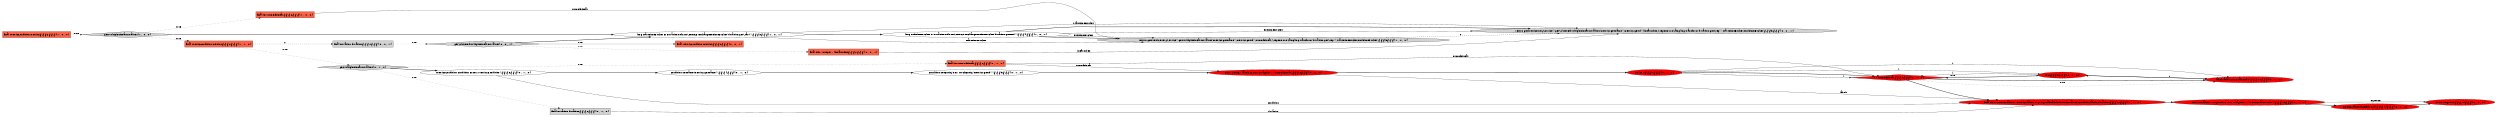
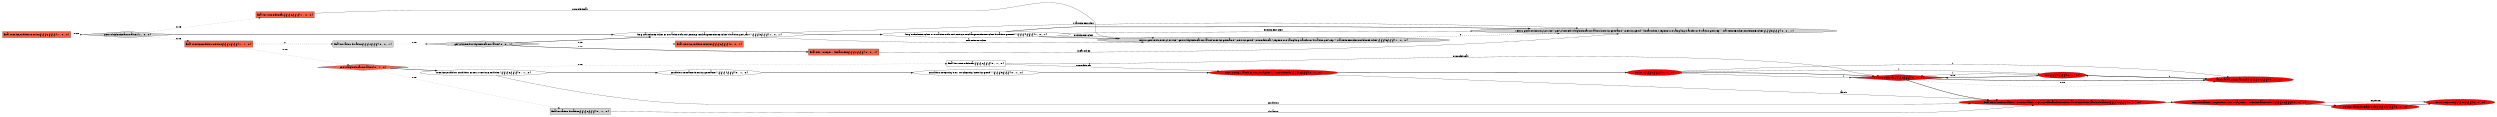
  digraph {
    rankdir=LR
    node [fillcolor=red shape=ellipse style=filled]
    edge [style=bold]
    n1 [fillcolor=white label="condition.setName(metrics.getName())@@@4@@@['0', '1', '0']"]
    n2 [fillcolor=white label="condition.setEntity(new MockEntity(metrics.getId()))@@@5@@@['0', '1', '0']"]
    n3 [label="List<String> labels = new ArrayList<>(numOfLinear)@@@6@@@['0', '1', '0']"]
    n4 [label="final List<MetricsValues> metricsValues = query.readLabeledMetricsValues(condition,labels,duration)@@@12@@@['0', '1', '0']"]
    n5 [label="List<IntValues> response = new ArrayList<>(metricsValues.size())@@@13@@@['0', '1', '0']"]
    n6 [label="return response@@@18@@@['0', '1', '0']"]
    n7 [label="metricsValues.forEach(null)@@@14@@@['0', '1', '0']"]
-   n8 [fillcolor=tomato label="final int numOfLinear@@@2@@@['0', '1', '0']" shape=box]
+   n8 [fillcolor=white label="final int numOfLinear@@@2@@@['0', '1', '0']" shape=box]
    n9 [label="i < numOfLinear@@@8@@@['0', '1', '0']" shape=diamond]
    n10 [label="i++@@@9@@@['0', '1', '0']"]
    n11 [label="labels.add(String.valueOf(i))@@@10@@@['0', '1', '0']"]
    n12 [label="int i = 0@@@7@@@['0', '1', '0']"]
    n13 [fillcolor=tomato label="final MetricCondition metrics@@@2@@@['0', '0', '1']" shape=box]
    n14 [fillcolor=lightgray label="return getMetricQueryService().getSubsetOfMultipleLinearIntValues(metrics.getName(),metrics.getId(),linearIndex,StepToDownSampling.transform(duration.getStep()),startTimeBucket,endTimeBucket)@@@5@@@['0', '0', '1']"]
    n15 [fillcolor=white label="long startTimeBucket = DurationUtils.INSTANCE.exchangeToTimeBucket(duration.getStart())@@@3@@@['1', '0', '1']"]
    n16 [fillcolor=white label="long endTimeBucket = DurationUtils.INSTANCE.exchangeToTimeBucket(duration.getEnd())@@@4@@@['1', '0', '1']"]
    n17 [fillcolor=lightgray label="return getMetricQueryService().getMultipleLinearIntValues(metrics.getName(),metrics.getId(),numOfLinear,StepToDownSampling.transform(duration.getStep()),startTimeBucket,endTimeBucket)@@@5@@@['1', '0', '0']"]
    n18 [fillcolor=lightgray label="getSubsetOfMultipleLinearIntValues['0', '0', '1']" shape=diamond]
    n19 [fillcolor=tomato label="final List<Integer> linearIndex@@@2@@@['0', '0', '1']" shape=box]
    n20 [fillcolor=lightgray label="final Duration duration@@@2@@@['0', '0', '1']" shape=box]
    n21 [fillcolor=lightgray label="getMultipleLinearIntValues['1', '0', '0']" shape=diamond]
    n22 [fillcolor=tomato label="final int numOfLinear@@@2@@@['1', '0', '0']" shape=box]
    n23 [fillcolor=tomato label="final MetricCondition metrics@@@2@@@['1', '1', '0']" shape=box]
-   n24 [fillcolor=lightgray label="getMultipleLinearIntValues['0', '1', '0']" shape=diamond]
+   n24 [fillcolor=tomato label="getMultipleLinearIntValues['0', '1', '0']" shape=diamond]
    n25 [fillcolor=tomato label="final MetricCondition metrics@@@2@@@['1', '0', '0']" shape=box]
    n26 [fillcolor=white label="MetricsCondition condition = new MetricsCondition()@@@3@@@['0', '1', '0']"]
    n27 [fillcolor=lightgray label="final Duration duration@@@2@@@['0', '1', '0']" shape=box]
    n1 -> n2
    n2 -> n3
    n3 -> n4 [label=labels style=solid]
    n3 -> n12
    n4 -> n5
    n5 -> n6 [label=response style=solid]
    n5 -> n7
    n7 -> n6
    n8 -> n3 [label=numOfLinear style=solid]
    n8 -> n9 [label=numOfLinear style=solid]
    n9 -> n4
    n9 -> n10 [label=true style=dotted]
    n9 -> n11
    n9 -> n11 [label=true style=dotted]
    n10 -> n9
    n10 -> n9 [label=i style=solid]
    n10 -> n11 [label=i style=solid]
    n11 -> n10
    n12 -> n9 [label=i style=solid]
    n12 -> n9
    n12 -> n10 [label=i style=solid]
    n12 -> n11 [label=i style=solid]
    n15 -> n14 [label=startTimeBucket style=solid]
    n15 -> n16
    n15 -> n17 [label=startTimeBucket style=solid]
    n16 -> n14
    n16 -> n14 [label=endTimeBucket style=solid]
    n16 -> n17
    n16 -> n17 [label=endTimeBucket style=solid]
    n17 -> n14 [label=0 style=dashed]
-   n18 -> n13 [label=true style=solid]
+   n18 -> n13 [label=true style=dotted]
    n18 -> n15
-   n18 -> n19 [label=true style=dotted]
+   n18 -> n19 [label=true]
    n19 -> n14 [label=linearIndex style=solid]
    n20 -> n18 [label=true style=dotted]
    n21 -> n15
    n21 -> n22 [label=true style=dotted]
    n21 -> n23 [label=true style=dotted]
    n22 -> n17 [label=numOfLinear style=solid]
    n23 -> n20 [label=0 style=dashed]
    n23 -> n24 [label=true style=dotted]
    n24 -> n8 [label=true style=dotted]
    n24 -> n26
    n24 -> n27 [label=true style=dotted]
    n25 -> n21 [label=true style=dotted]
    n26 -> n1
    n26 -> n4 [label=condition style=solid]
    n27 -> n4 [label=duration style=solid]
  }
